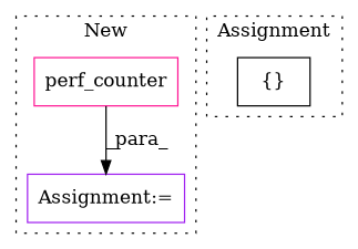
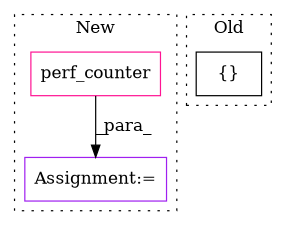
  digraph {
    node [shape=box]
    n1 [a=32 l=14 label=perf_counter s=6550 color=deeppink]
    n2 [a=7 l=1 label="Assignment:=" s=6544 color=purple]
    n3 [a=4 l="1,1" label="{}" s="6464,6618" color=black]
    subgraph cluster_1 {
      label=New
      style=dotted
      n1
      n2
    }
    subgraph cluster_2 {
-     label=Assignment
+     label=Old
      style=dotted
      n3
    }
    n1 -> n2 [label=_para_]
  }
